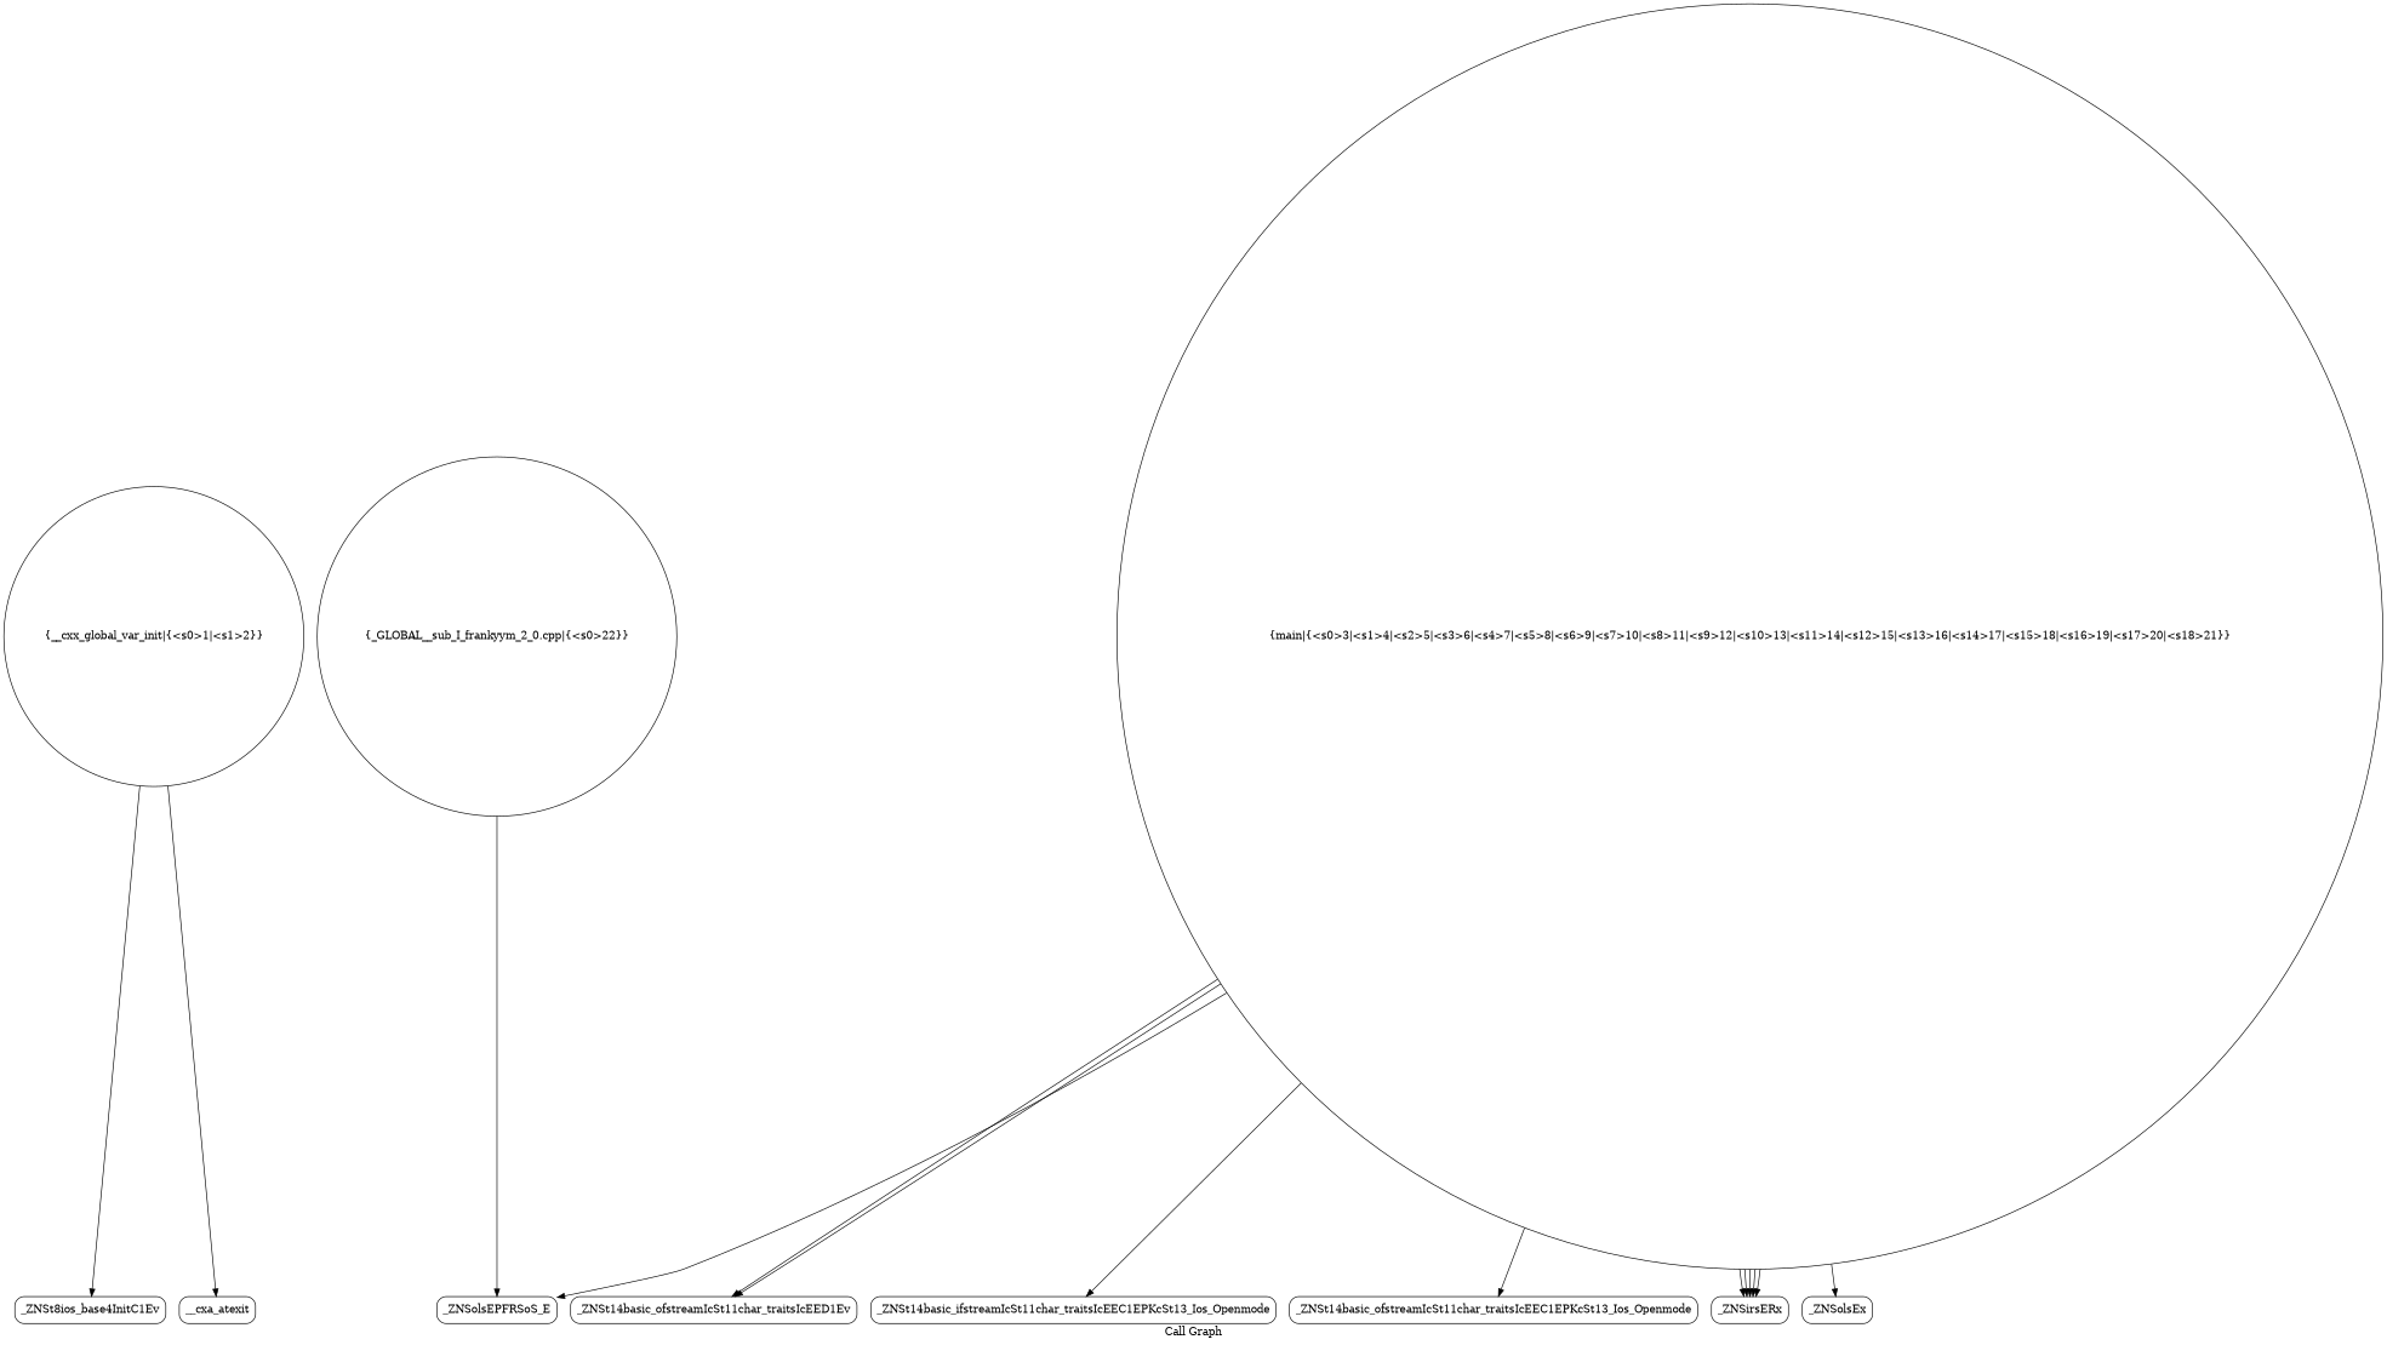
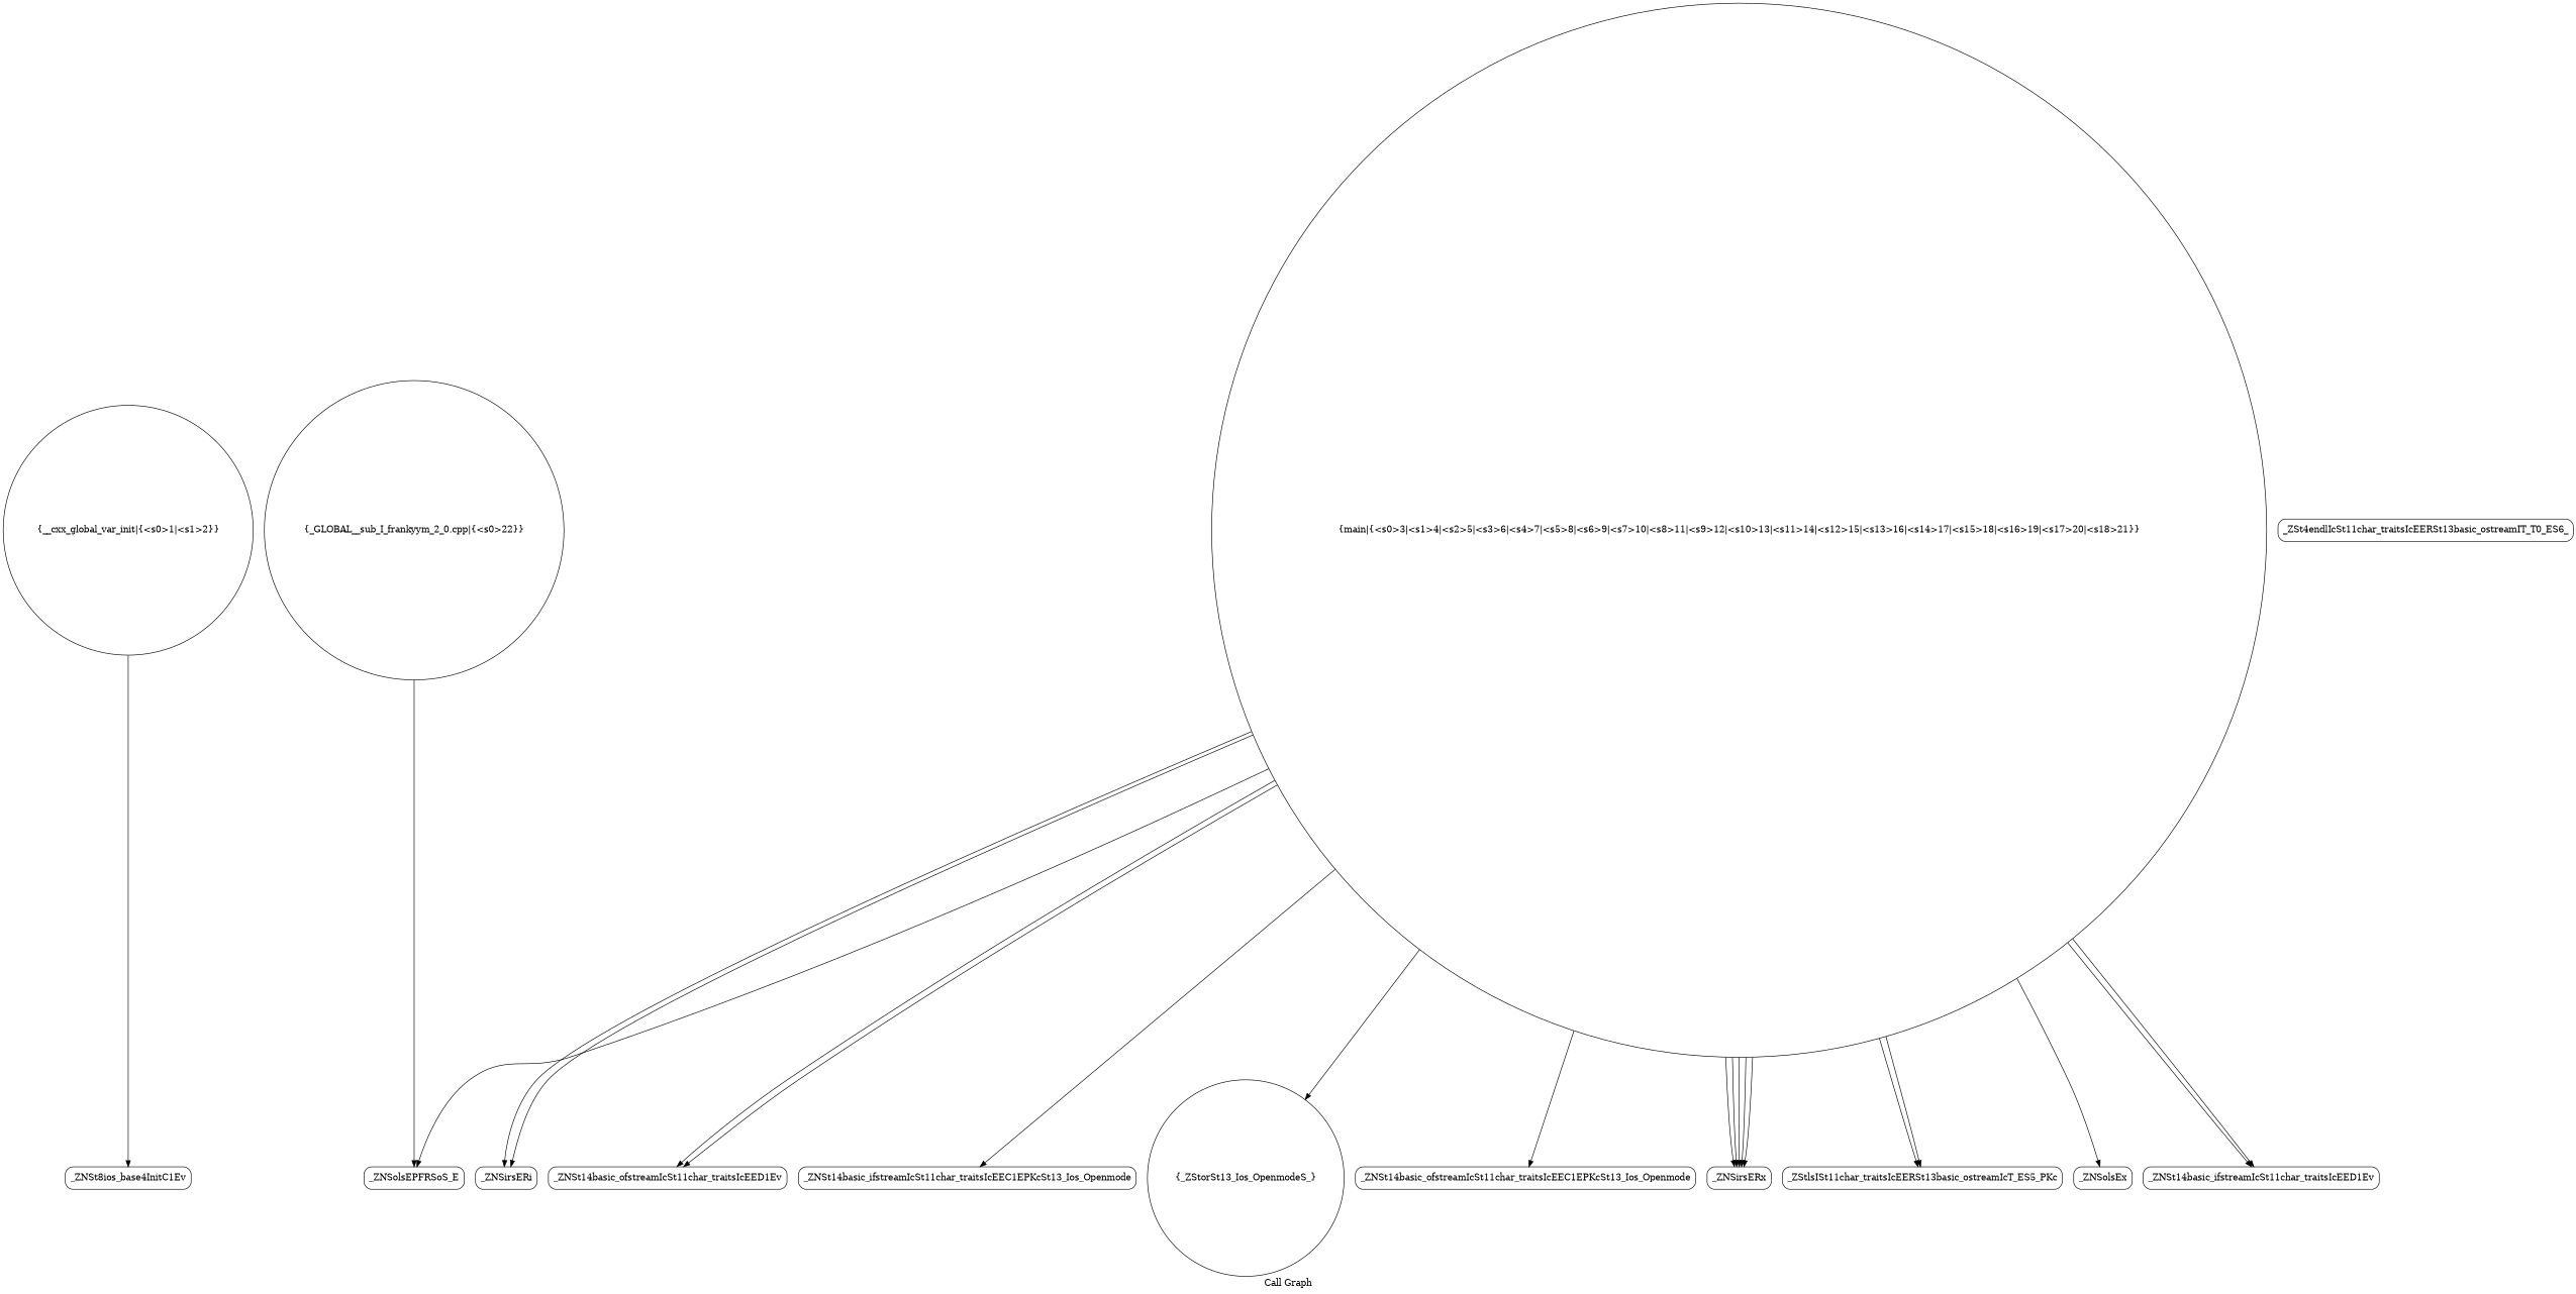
  digraph {
    label="Call Graph"
    node [shape=Mrecord]
    edge [color=black tailport=s0]
    n1 [label="{__cxx_global_var_init|{<s0>1|<s1>2}}" shape=circle]
    n2 [label="{_ZNSt8ios_base4InitC1Ev}"]
-   n3 [label="{__cxa_atexit}"]
    n4 [label="{_ZNSolsEPFRSoS_E}"]
+   n5 [label="{_ZNSirsERi}"]
    n6 [label="{_ZNSt14basic_ofstreamIcSt11char_traitsIcEED1Ev}"]
    n7 [label="{main|{<s0>3|<s1>4|<s2>5|<s3>6|<s4>7|<s5>8|<s6>9|<s7>10|<s8>11|<s9>12|<s10>13|<s11>14|<s12>15|<s13>16|<s14>17|<s15>18|<s16>19|<s17>20|<s18>21}}" shape=circle]
    n8 [label="{_ZNSt14basic_ifstreamIcSt11char_traitsIcEEC1EPKcSt13_Ios_Openmode}"]
+   n9 [label="{_ZStorSt13_Ios_OpenmodeS_}" shape=circle]
    n10 [label="{_ZNSt14basic_ofstreamIcSt11char_traitsIcEEC1EPKcSt13_Ios_Openmode}"]
    n11 [label="{_ZNSirsERx}"]
+   n12 [label="{_ZStlsISt11char_traitsIcEERSt13basic_ostreamIcT_ES5_PKc}"]
    n13 [label="{_ZNSolsEx}"]
+   n14 [label="{_ZNSt14basic_ifstreamIcSt11char_traitsIcEED1Ev}"]
    n15 [label="{_GLOBAL__sub_I_frankyym_2_0.cpp|{<s0>22}}" shape=circle]
+   n16 [label="{_ZSt4endlIcSt11char_traitsIcEERSt13basic_ostreamIT_T0_ES6_}"]
    n1 -> n2
-   n1 -> n3 [tailport=s1]
    n7 -> n4 [tailport=s15]
+   n7 -> n5 [tailport=s3]
+   n7 -> n5 [tailport=s9]
    n7 -> n6 [tailport=s10]
    n7 -> n6 [tailport=s16]
    n7 -> n8
+   n7 -> n9 [tailport=s1]
    n7 -> n10 [tailport=s2]
    n7 -> n11 [tailport=s4]
    n7 -> n11 [tailport=s5]
    n7 -> n11 [tailport=s6]
    n7 -> n11 [tailport=s7]
    n7 -> n11 [tailport=s8]
+   n7 -> n12 [tailport=s11]
+   n7 -> n12 [tailport=s13]
    n7 -> n13 [tailport=s14]
+   n7 -> n14 [tailport=s17]
+   n7 -> n14 [tailport=s18]
    n15 -> n4
  }
